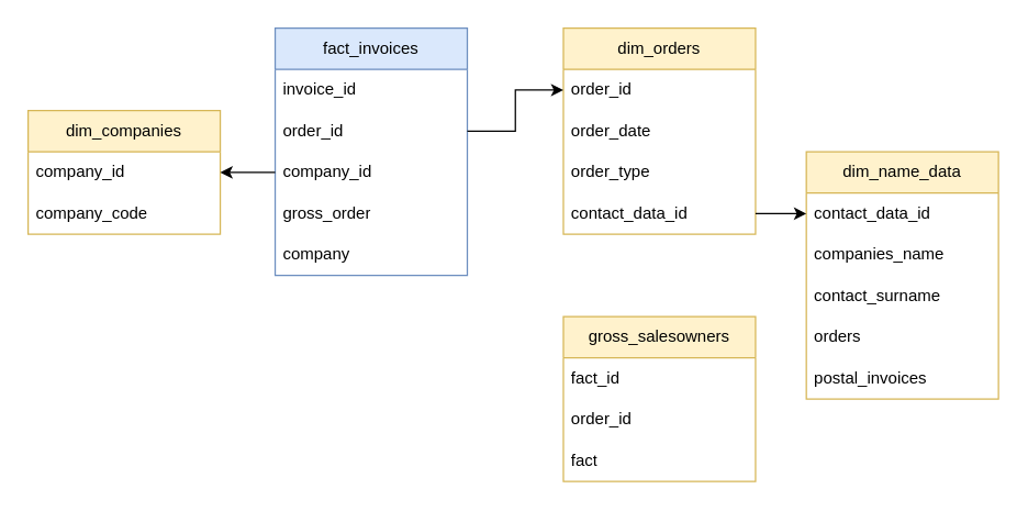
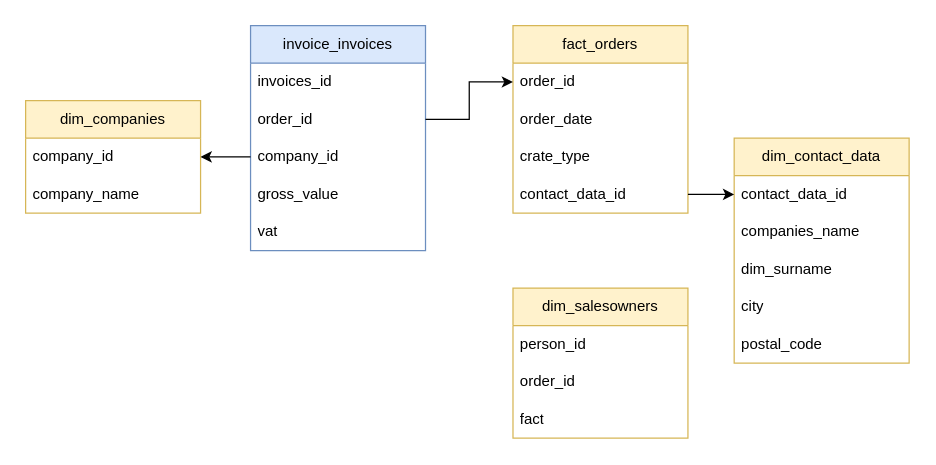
  <mxCell id="0" />
  <mxCell id="1" parent="0" />
- <mxCell id="2" value="fact_invoices" style="swimlane;fontStyle=0;childLayout=stackLayout;horizontal=1;startSize=30;horizontalStack=0;resizeParent=1;resizeParentMax=0;resizeLast=0;collapsible=1;marginBottom=0;whiteSpace=wrap;html=1;fillColor=#dae8fc;strokeColor=#6c8ebf;" vertex="1" parent="1"><mxGeometry x="200" y="20" width="140" height="180" as="geometry"><mxRectangle x="340" y="250" width="60" height="30" as="alternateBounds" /></mxGeometry></mxCell>
- <mxCell id="3" value="invoice_id" style="text;strokeColor=none;fillColor=none;align=left;verticalAlign=middle;spacingLeft=4;spacingRight=4;overflow=hidden;points=[[0,0.5],[1,0.5]];portConstraint=eastwest;rotatable=0;whiteSpace=wrap;html=1;" vertex="1" parent="2"><mxGeometry y="30" width="140" height="30" as="geometry" /></mxCell>
+ <mxCell id="2" value="invoice_invoices" style="swimlane;fontStyle=0;childLayout=stackLayout;horizontal=1;startSize=30;horizontalStack=0;resizeParent=1;resizeParentMax=0;resizeLast=0;collapsible=1;marginBottom=0;whiteSpace=wrap;html=1;fillColor=#dae8fc;strokeColor=#6c8ebf;" vertex="1" parent="1"><mxGeometry x="200" y="20" width="140" height="180" as="geometry"><mxRectangle x="340" y="250" width="60" height="30" as="alternateBounds" /></mxGeometry></mxCell>
+ <mxCell id="3" value="invoices_id" style="text;strokeColor=none;fillColor=none;align=left;verticalAlign=middle;spacingLeft=4;spacingRight=4;overflow=hidden;points=[[0,0.5],[1,0.5]];portConstraint=eastwest;rotatable=0;whiteSpace=wrap;html=1;" vertex="1" parent="2"><mxGeometry y="30" width="140" height="30" as="geometry" /></mxCell>
  <mxCell id="4" value="order_id" style="text;strokeColor=none;fillColor=none;align=left;verticalAlign=middle;spacingLeft=4;spacingRight=4;overflow=hidden;points=[[0,0.5],[1,0.5]];portConstraint=eastwest;rotatable=0;whiteSpace=wrap;html=1;" vertex="1" parent="2"><mxGeometry y="60" width="140" height="30" as="geometry" /></mxCell>
  <mxCell id="5" value="company_id" style="text;strokeColor=none;fillColor=none;align=left;verticalAlign=middle;spacingLeft=4;spacingRight=4;overflow=hidden;points=[[0,0.5],[1,0.5]];portConstraint=eastwest;rotatable=0;whiteSpace=wrap;html=1;" vertex="1" parent="2"><mxGeometry y="90" width="140" height="30" as="geometry" /></mxCell>
- <mxCell id="6" value="gross_order" style="text;strokeColor=none;fillColor=none;align=left;verticalAlign=middle;spacingLeft=4;spacingRight=4;overflow=hidden;points=[[0,0.5],[1,0.5]];portConstraint=eastwest;rotatable=0;whiteSpace=wrap;html=1;" vertex="1" parent="2"><mxGeometry y="120" width="140" height="30" as="geometry" /></mxCell>
- <mxCell id="7" value="company" style="text;strokeColor=none;fillColor=none;align=left;verticalAlign=middle;spacingLeft=4;spacingRight=4;overflow=hidden;points=[[0,0.5],[1,0.5]];portConstraint=eastwest;rotatable=0;whiteSpace=wrap;html=1;" vertex="1" parent="2"><mxGeometry y="150" width="140" height="30" as="geometry" /></mxCell>
- <mxCell id="8" value="dim_orders" style="swimlane;fontStyle=0;childLayout=stackLayout;horizontal=1;startSize=30;horizontalStack=0;resizeParent=1;resizeParentMax=0;resizeLast=0;collapsible=1;marginBottom=0;whiteSpace=wrap;html=1;fillColor=#fff2cc;strokeColor=#d6b656;" vertex="1" parent="1"><mxGeometry x="410" y="20" width="140" height="150" as="geometry" /></mxCell>
+ <mxCell id="6" value="gross_value" style="text;strokeColor=none;fillColor=none;align=left;verticalAlign=middle;spacingLeft=4;spacingRight=4;overflow=hidden;points=[[0,0.5],[1,0.5]];portConstraint=eastwest;rotatable=0;whiteSpace=wrap;html=1;" vertex="1" parent="2"><mxGeometry y="120" width="140" height="30" as="geometry" /></mxCell>
+ <mxCell id="7" value="vat" style="text;strokeColor=none;fillColor=none;align=left;verticalAlign=middle;spacingLeft=4;spacingRight=4;overflow=hidden;points=[[0,0.5],[1,0.5]];portConstraint=eastwest;rotatable=0;whiteSpace=wrap;html=1;" vertex="1" parent="2"><mxGeometry y="150" width="140" height="30" as="geometry" /></mxCell>
+ <mxCell id="8" value="fact_orders" style="swimlane;fontStyle=0;childLayout=stackLayout;horizontal=1;startSize=30;horizontalStack=0;resizeParent=1;resizeParentMax=0;resizeLast=0;collapsible=1;marginBottom=0;whiteSpace=wrap;html=1;fillColor=#fff2cc;strokeColor=#d6b656;" vertex="1" parent="1"><mxGeometry x="410" y="20" width="140" height="150" as="geometry" /></mxCell>
  <mxCell id="9" value="order_id" style="text;strokeColor=none;fillColor=none;align=left;verticalAlign=middle;spacingLeft=4;spacingRight=4;overflow=hidden;points=[[0,0.5],[1,0.5]];portConstraint=eastwest;rotatable=0;whiteSpace=wrap;html=1;" vertex="1" parent="8"><mxGeometry y="30" width="140" height="30" as="geometry" /></mxCell>
  <mxCell id="10" value="order_date" style="text;strokeColor=none;fillColor=none;align=left;verticalAlign=middle;spacingLeft=4;spacingRight=4;overflow=hidden;points=[[0,0.5],[1,0.5]];portConstraint=eastwest;rotatable=0;whiteSpace=wrap;html=1;" vertex="1" parent="8"><mxGeometry y="60" width="140" height="30" as="geometry" /></mxCell>
- <mxCell id="11" value="order_type" style="text;strokeColor=none;fillColor=none;align=left;verticalAlign=middle;spacingLeft=4;spacingRight=4;overflow=hidden;points=[[0,0.5],[1,0.5]];portConstraint=eastwest;rotatable=0;whiteSpace=wrap;html=1;" vertex="1" parent="8"><mxGeometry y="90" width="140" height="30" as="geometry" /></mxCell>
+ <mxCell id="11" value="crate_type" style="text;strokeColor=none;fillColor=none;align=left;verticalAlign=middle;spacingLeft=4;spacingRight=4;overflow=hidden;points=[[0,0.5],[1,0.5]];portConstraint=eastwest;rotatable=0;whiteSpace=wrap;html=1;" vertex="1" parent="8"><mxGeometry y="90" width="140" height="30" as="geometry" /></mxCell>
  <mxCell id="12" value="contact_data_id" style="text;strokeColor=none;fillColor=none;align=left;verticalAlign=middle;spacingLeft=4;spacingRight=4;overflow=hidden;points=[[0,0.5],[1,0.5]];portConstraint=eastwest;rotatable=0;whiteSpace=wrap;html=1;" vertex="1" parent="8"><mxGeometry y="120" width="140" height="30" as="geometry" /></mxCell>
  <mxCell id="13" value="dim_companies" style="swimlane;fontStyle=0;childLayout=stackLayout;horizontal=1;startSize=30;horizontalStack=0;resizeParent=1;resizeParentMax=0;resizeLast=0;collapsible=1;marginBottom=0;whiteSpace=wrap;html=1;fillColor=#fff2cc;strokeColor=#d6b656;" vertex="1" parent="1"><mxGeometry x="20" y="80" width="140" height="90" as="geometry" /></mxCell>
  <mxCell id="14" value="company_id" style="text;strokeColor=none;fillColor=none;align=left;verticalAlign=middle;spacingLeft=4;spacingRight=4;overflow=hidden;points=[[0,0.5],[1,0.5]];portConstraint=eastwest;rotatable=0;whiteSpace=wrap;html=1;" vertex="1" parent="13"><mxGeometry y="30" width="140" height="30" as="geometry" /></mxCell>
- <mxCell id="15" value="company_code" style="text;strokeColor=none;fillColor=none;align=left;verticalAlign=middle;spacingLeft=4;spacingRight=4;overflow=hidden;points=[[0,0.5],[1,0.5]];portConstraint=eastwest;rotatable=0;whiteSpace=wrap;html=1;" vertex="1" parent="13"><mxGeometry y="60" width="140" height="30" as="geometry" /></mxCell>
- <mxCell id="16" value="dim_name_data" style="swimlane;fontStyle=0;childLayout=stackLayout;horizontal=1;startSize=30;horizontalStack=0;resizeParent=1;resizeParentMax=0;resizeLast=0;collapsible=1;marginBottom=0;whiteSpace=wrap;html=1;fillColor=#fff2cc;strokeColor=#d6b656;" vertex="1" parent="1"><mxGeometry x="587" y="110" width="140" height="180" as="geometry" /></mxCell>
+ <mxCell id="15" value="company_name" style="text;strokeColor=none;fillColor=none;align=left;verticalAlign=middle;spacingLeft=4;spacingRight=4;overflow=hidden;points=[[0,0.5],[1,0.5]];portConstraint=eastwest;rotatable=0;whiteSpace=wrap;html=1;" vertex="1" parent="13"><mxGeometry y="60" width="140" height="30" as="geometry" /></mxCell>
+ <mxCell id="16" value="dim_contact_data" style="swimlane;fontStyle=0;childLayout=stackLayout;horizontal=1;startSize=30;horizontalStack=0;resizeParent=1;resizeParentMax=0;resizeLast=0;collapsible=1;marginBottom=0;whiteSpace=wrap;html=1;fillColor=#fff2cc;strokeColor=#d6b656;" vertex="1" parent="1"><mxGeometry x="587" y="110" width="140" height="180" as="geometry" /></mxCell>
  <mxCell id="17" value="contact_data_id" style="text;strokeColor=none;fillColor=none;align=left;verticalAlign=middle;spacingLeft=4;spacingRight=4;overflow=hidden;points=[[0,0.5],[1,0.5]];portConstraint=eastwest;rotatable=0;whiteSpace=wrap;html=1;" vertex="1" parent="16"><mxGeometry y="30" width="140" height="30" as="geometry" /></mxCell>
  <mxCell id="18" value="companies_name" style="text;strokeColor=none;fillColor=none;align=left;verticalAlign=middle;spacingLeft=4;spacingRight=4;overflow=hidden;points=[[0,0.5],[1,0.5]];portConstraint=eastwest;rotatable=0;whiteSpace=wrap;html=1;" vertex="1" parent="16"><mxGeometry y="60" width="140" height="30" as="geometry" /></mxCell>
- <mxCell id="19" value="contact_surname" style="text;strokeColor=none;fillColor=none;align=left;verticalAlign=middle;spacingLeft=4;spacingRight=4;overflow=hidden;points=[[0,0.5],[1,0.5]];portConstraint=eastwest;rotatable=0;whiteSpace=wrap;html=1;" vertex="1" parent="16"><mxGeometry y="90" width="140" height="30" as="geometry" /></mxCell>
- <mxCell id="20" value="orders" style="text;strokeColor=none;fillColor=none;align=left;verticalAlign=middle;spacingLeft=4;spacingRight=4;overflow=hidden;points=[[0,0.5],[1,0.5]];portConstraint=eastwest;rotatable=0;whiteSpace=wrap;html=1;" vertex="1" parent="16"><mxGeometry y="120" width="140" height="30" as="geometry" /></mxCell>
- <mxCell id="21" value="postal_invoices" style="text;strokeColor=none;fillColor=none;align=left;verticalAlign=middle;spacingLeft=4;spacingRight=4;overflow=hidden;points=[[0,0.5],[1,0.5]];portConstraint=eastwest;rotatable=0;whiteSpace=wrap;html=1;" vertex="1" parent="16"><mxGeometry y="150" width="140" height="30" as="geometry" /></mxCell>
- <mxCell id="22" value="gross_salesowners" style="swimlane;fontStyle=0;childLayout=stackLayout;horizontal=1;startSize=30;horizontalStack=0;resizeParent=1;resizeParentMax=0;resizeLast=0;collapsible=1;marginBottom=0;whiteSpace=wrap;html=1;fillColor=#fff2cc;strokeColor=#d6b656;" vertex="1" parent="1"><mxGeometry x="410" y="230" width="140" height="120" as="geometry" /></mxCell>
- <mxCell id="23" value="fact_id" style="text;strokeColor=none;fillColor=none;align=left;verticalAlign=middle;spacingLeft=4;spacingRight=4;overflow=hidden;points=[[0,0.5],[1,0.5]];portConstraint=eastwest;rotatable=0;whiteSpace=wrap;html=1;" vertex="1" parent="22"><mxGeometry y="30" width="140" height="30" as="geometry" /></mxCell>
+ <mxCell id="19" value="dim_surname" style="text;strokeColor=none;fillColor=none;align=left;verticalAlign=middle;spacingLeft=4;spacingRight=4;overflow=hidden;points=[[0,0.5],[1,0.5]];portConstraint=eastwest;rotatable=0;whiteSpace=wrap;html=1;" vertex="1" parent="16"><mxGeometry y="90" width="140" height="30" as="geometry" /></mxCell>
+ <mxCell id="20" value="city" style="text;strokeColor=none;fillColor=none;align=left;verticalAlign=middle;spacingLeft=4;spacingRight=4;overflow=hidden;points=[[0,0.5],[1,0.5]];portConstraint=eastwest;rotatable=0;whiteSpace=wrap;html=1;" vertex="1" parent="16"><mxGeometry y="120" width="140" height="30" as="geometry" /></mxCell>
+ <mxCell id="21" value="postal_code" style="text;strokeColor=none;fillColor=none;align=left;verticalAlign=middle;spacingLeft=4;spacingRight=4;overflow=hidden;points=[[0,0.5],[1,0.5]];portConstraint=eastwest;rotatable=0;whiteSpace=wrap;html=1;" vertex="1" parent="16"><mxGeometry y="150" width="140" height="30" as="geometry" /></mxCell>
+ <mxCell id="22" value="dim_salesowners" style="swimlane;fontStyle=0;childLayout=stackLayout;horizontal=1;startSize=30;horizontalStack=0;resizeParent=1;resizeParentMax=0;resizeLast=0;collapsible=1;marginBottom=0;whiteSpace=wrap;html=1;fillColor=#fff2cc;strokeColor=#d6b656;" vertex="1" parent="1"><mxGeometry x="410" y="230" width="140" height="120" as="geometry" /></mxCell>
+ <mxCell id="23" value="person_id" style="text;strokeColor=none;fillColor=none;align=left;verticalAlign=middle;spacingLeft=4;spacingRight=4;overflow=hidden;points=[[0,0.5],[1,0.5]];portConstraint=eastwest;rotatable=0;whiteSpace=wrap;html=1;" vertex="1" parent="22"><mxGeometry y="30" width="140" height="30" as="geometry" /></mxCell>
  <mxCell id="24" value="order_id" style="text;strokeColor=none;fillColor=none;align=left;verticalAlign=middle;spacingLeft=4;spacingRight=4;overflow=hidden;points=[[0,0.5],[1,0.5]];portConstraint=eastwest;rotatable=0;whiteSpace=wrap;html=1;" vertex="1" parent="22"><mxGeometry y="60" width="140" height="30" as="geometry" /></mxCell>
  <mxCell id="25" value="fact" style="text;strokeColor=none;fillColor=none;align=left;verticalAlign=middle;spacingLeft=4;spacingRight=4;overflow=hidden;points=[[0,0.5],[1,0.5]];portConstraint=eastwest;rotatable=0;whiteSpace=wrap;html=1;" vertex="1" parent="22"><mxGeometry y="90" width="140" height="30" as="geometry" /></mxCell>
  <mxCell id="26" style="edgeStyle=orthogonalEdgeStyle;rounded=0;orthogonalLoop=1;jettySize=auto;html=1;entryX=0;entryY=0.5;entryDx=0;entryDy=0;" edge="1" parent="1" source="4" target="9"><mxGeometry relative="1" as="geometry" /></mxCell>
  <mxCell id="27" style="edgeStyle=orthogonalEdgeStyle;rounded=0;orthogonalLoop=1;jettySize=auto;html=1;" edge="1" parent="1" source="12" target="17"><mxGeometry relative="1" as="geometry" /></mxCell>
  <mxCell id="28" style="edgeStyle=orthogonalEdgeStyle;rounded=0;orthogonalLoop=1;jettySize=auto;html=1;" edge="1" parent="1" source="5" target="14"><mxGeometry relative="1" as="geometry" /></mxCell>
